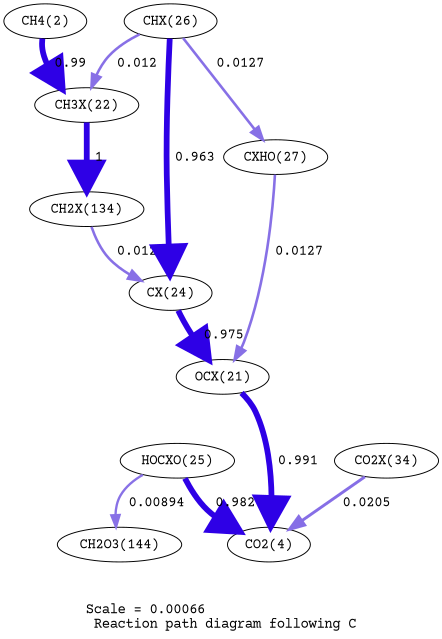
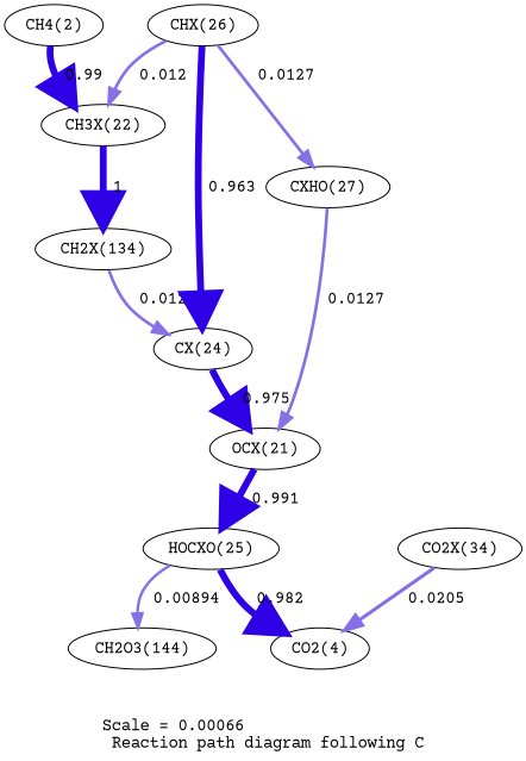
  digraph {
    fontname="Courier Prime"
    label="Scale = 0.00066\l Reaction path diagram following C"
    node [fontname="Courier Prime"]
    edge [arrowsize=3 color="0.7, 1.49, 0.9" fontname="Courier Prime" penwidth=5.99]
    n1 [label="CH4(2)"]
    n2 [label="CH3X(22)"]
    n3 [label="CH2X(134)"]
    n4 [label="CX(24)"]
    n5 [label="CHX(26)"]
    n6 [label="CXHO(27)"]
    n7 [label="OCX(21)"]
    n8 [label="HOCXO(25)"]
    n9 [label="CO2(4)"]
    n10 [label="CH2O3(144)"]
    n11 [label="CO2X(34)"]
    n1 -> n2 [label=" 0.99"]
    n2 -> n3 [color="0.7, 1.5, 0.9" label=" 1" penwidth=6]
    n3 -> n4 [arrowsize=1.33 color="0.7, 0.512, 0.9" label=" 0.012" penwidth=2.66]
    n4 -> n7 [arrowsize=2.99 color="0.7, 1.48, 0.9" label=" 0.975" penwidth=5.98]
    n5 -> n2 [arrowsize=1.33 color="0.7, 0.512, 0.9" label=" 0.012" penwidth=2.66]
    n5 -> n4 [arrowsize=2.99 color="0.7, 1.46, 0.9" label=" 0.963" penwidth=5.97]
    n5 -> n6 [arrowsize=1.35 color="0.7, 0.513, 0.9" label=" 0.0127" penwidth=2.7]
    n6 -> n7 [arrowsize=1.35 color="0.7, 0.513, 0.9" label=" 0.0127" penwidth=2.7]
-   n7 -> n9 [label=" 0.991"]
+   n7 -> n8 [label=" 0.991"]
    n8 -> n9 [arrowsize=2.99 color="0.7, 1.48, 0.9" label=" 0.982"]
    n8 -> n10 [arrowsize=1.22 color="0.7, 0.509, 0.9" label=" 0.00894" penwidth=2.44]
    n11 -> n9 [arrowsize=1.53 color="0.7, 0.52, 0.9" label=" 0.0205" penwidth=3.06]
  }
